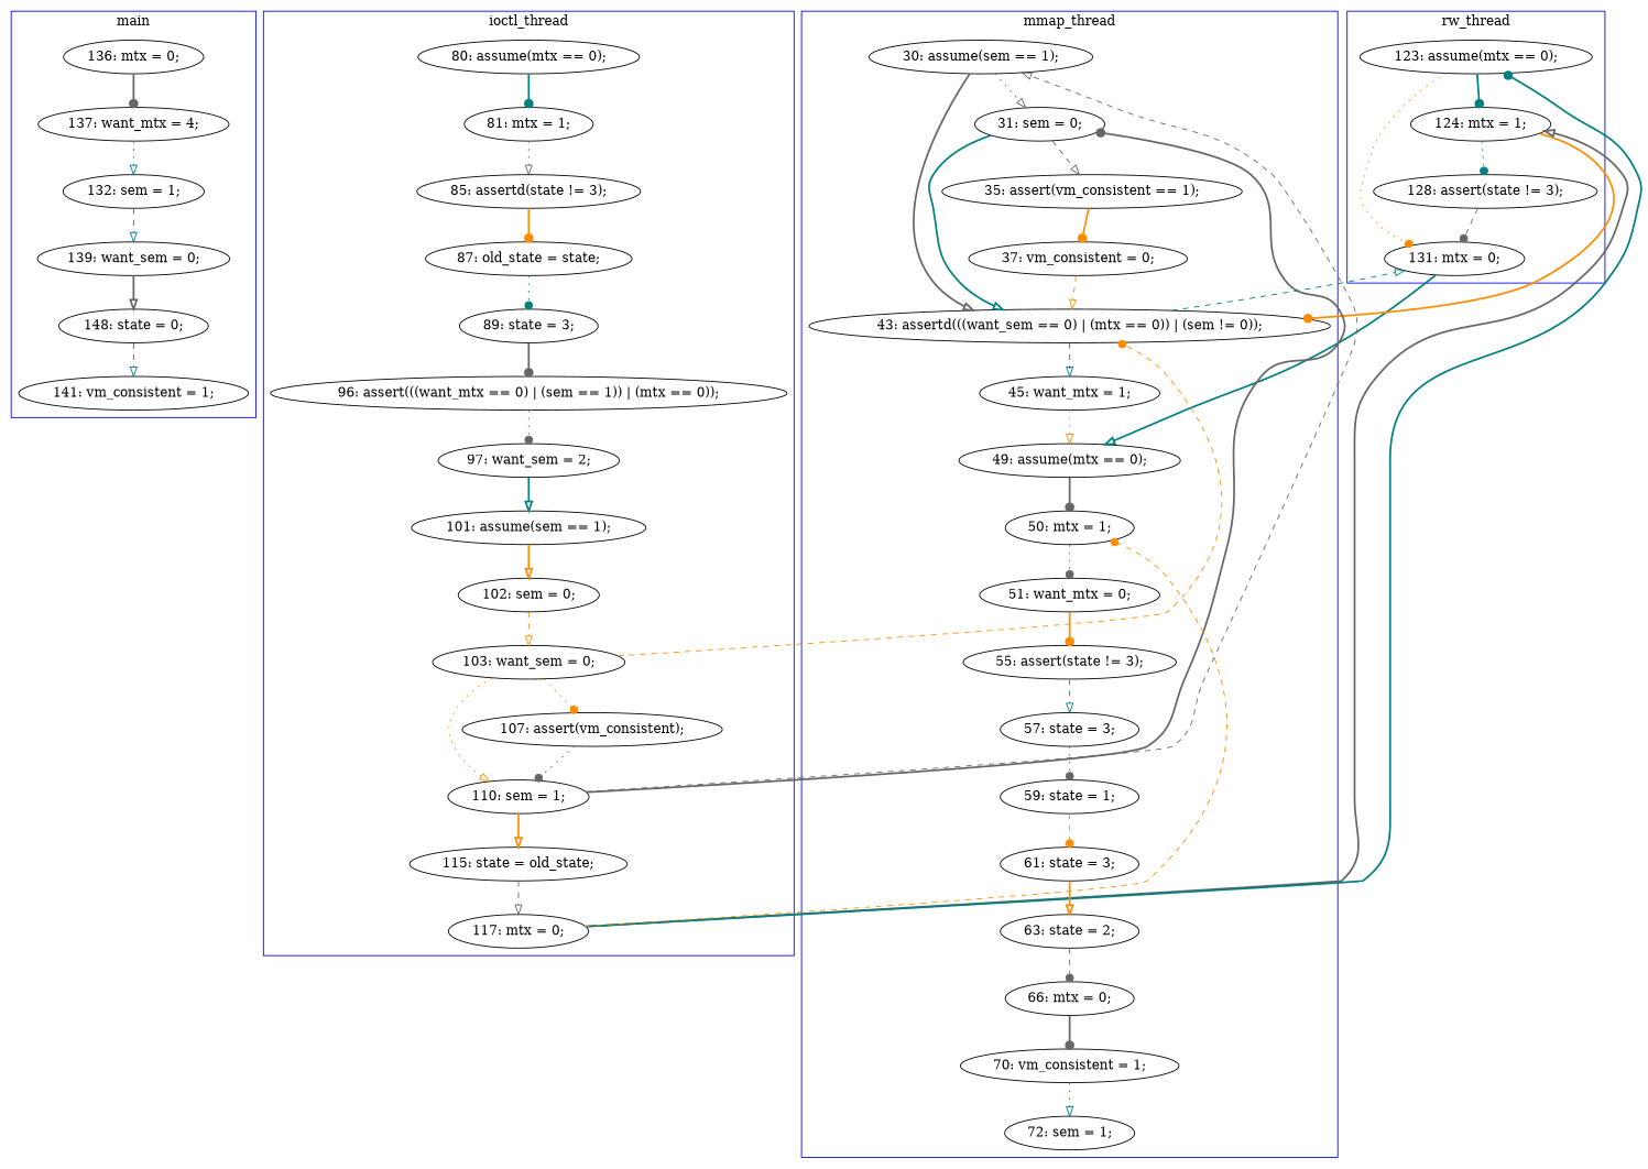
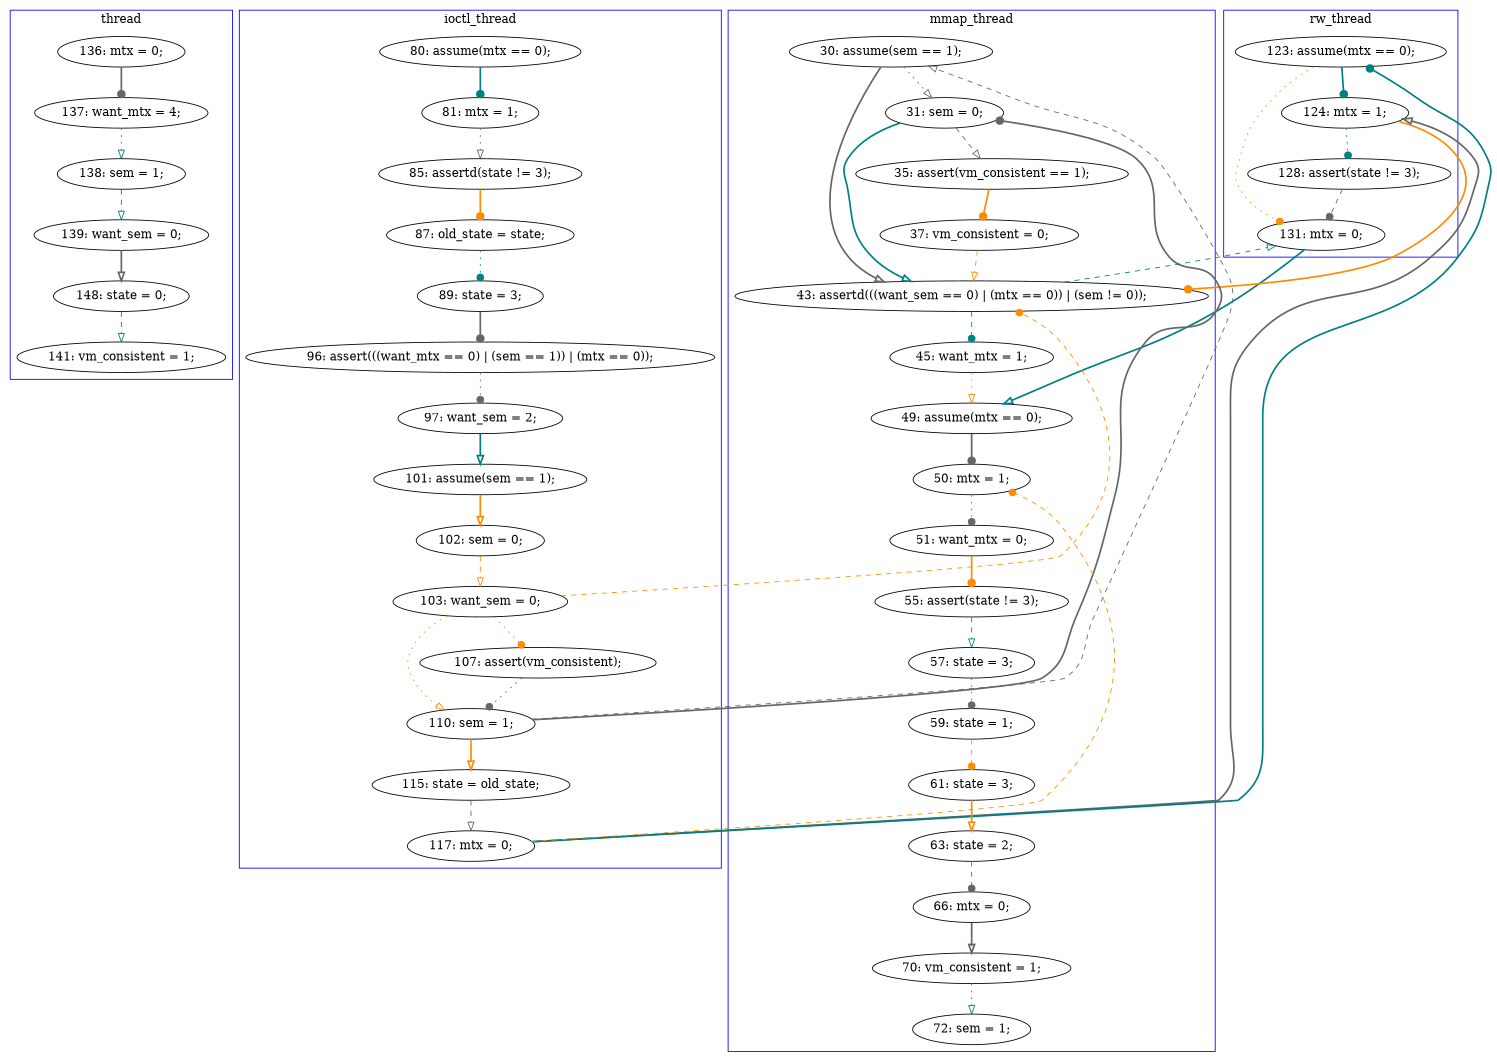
  digraph {
    edge [arrowhead=dot color=gray40 style=bold]
    n1 [label="136: mtx = 0;"]
    n2 [label="137: want_mtx = 4;"]
    n3 [label="148: state = 0;"]
    n4 [label="141: vm_consistent = 1;"]
    n5 [label="139: want_sem = 0;"]
-   n6 [label="132: sem = 1;"]
+   n6 [label="138: sem = 1;"]
    n7 [label="128: assert(state != 3);"]
    n8 [label="131: mtx = 0;"]
    n9 [label="124: mtx = 1;"]
    n10 [label="123: assume(mtx == 0);"]
    n11 [label="101: assume(sem == 1);"]
    n12 [label="102: sem = 0;"]
    n13 [label="103: want_sem = 0;"]
    n14 [label="110: sem = 1;"]
    n15 [label="81: mtx = 1;"]
    n16 [label="85: assertd(state != 3);"]
    n17 [label="117: mtx = 0;"]
    n18 [label="115: state = old_state;"]
    n19 [label="89: state = 3;"]
    n20 [label="96: assert(((want_mtx == 0) | (sem == 1)) | (mtx == 0));"]
    n21 [label="97: want_sem = 2;"]
    n22 [label="80: assume(mtx == 0);"]
    n23 [label="107: assert(vm_consistent);"]
    n24 [label="87: old_state = state;"]
    n25 [label="59: state = 1;"]
    n26 [label="61: state = 3;"]
    n27 [label="30: assume(sem == 1);"]
    n28 [label="43: assertd(((want_sem == 0) | (mtx == 0)) | (sem != 0));"]
    n29 [label="45: want_mtx = 1;"]
    n30 [label="66: mtx = 0;"]
    n31 [label="70: vm_consistent = 1;"]
    n32 [label="51: want_mtx = 0;"]
    n33 [label="55: assert(state != 3);"]
    n34 [label="31: sem = 0;"]
    n35 [label="72: sem = 1;"]
    n36 [label="49: assume(mtx == 0);"]
    n37 [label="57: state = 3;"]
    n38 [label="50: mtx = 1;"]
    n39 [label="37: vm_consistent = 0;"]
    n40 [label="63: state = 2;"]
    n41 [label="35: assert(vm_consistent == 1);"]
    subgraph cluster_1 {
      color=blue
-     label=main
+     label=thread
      n1
      n2
      n3
      n4
      n5
      n6
    }
    subgraph cluster_2 {
      color=blue
      label=rw_thread
      n7
      n8
      n9
      n10
    }
    subgraph cluster_3 {
      color=blue
      label=ioctl_thread
      n11
      n12
      n13
      n14
      n15
      n16
      n17
      n18
      n19
      n20
      n21
      n22
      n23
      n24
    }
    subgraph cluster_4 {
      color=blue
      label=mmap_thread
      n25
      n26
      n27
      n28
      n29
      n30
      n31
      n32
      n33
      n34
      n35
      n36
      n37
      n38
      n39
      n40
      n41
    }
    n1 -> n2
    n2 -> n6 [arrowhead=onormal color=teal style=dotted]
    n3 -> n4 [arrowhead=onormal color=teal style=dashed]
    n5 -> n3 [arrowhead=onormal]
    n6 -> n5 [arrowhead=onormal color=teal style=dashed]
    n7 -> n8 [style=dashed]
    n8 -> n36 [arrowhead=onormal color=teal constraint=false]
    n9 -> n7 [color=teal style=dotted]
    n9 -> n28 [color=darkorange constraint=false]
    n10 -> n8 [color=darkorange style=dotted]
    n10 -> n9 [color=teal]
    n11 -> n12 [arrowhead=onormal color=darkorange]
    n12 -> n13 [arrowhead=onormal color=darkorange style=dashed]
    n13 -> n14 [arrowhead=onormal color=darkorange style=dotted]
    n13 -> n23 [color=darkorange style=dotted]
    n13 -> n28 [color=darkorange constraint=false style=dashed]
    n14 -> n18 [arrowhead=onormal color=darkorange]
    n14 -> n27 [arrowhead=onormal constraint=false style=dashed]
    n14 -> n34 [constraint=false]
    n15 -> n16 [arrowhead=onormal style=dotted]
    n16 -> n24 [color=darkorange]
    n17 -> n9 [arrowhead=onormal constraint=false]
    n17 -> n10 [color=teal constraint=false]
    n17 -> n38 [color=darkorange constraint=false style=dashed]
    n18 -> n17 [arrowhead=onormal style=dashed]
    n19 -> n20
    n20 -> n21 [style=dotted]
    n21 -> n11 [arrowhead=onormal color=teal]
    n22 -> n15 [color=teal]
    n23 -> n14 [style=dotted]
    n24 -> n19 [color=teal style=dotted]
    n25 -> n26 [color=darkorange style=dashed]
    n26 -> n40 [arrowhead=onormal color=darkorange]
    n27 -> n28 [arrowhead=onormal]
    n27 -> n34 [arrowhead=onormal style=dotted]
    n28 -> n8 [arrowhead=onormal color=teal constraint=false style=dashed]
-   n28 -> n29 [arrowhead=onormal color=teal style=dashed]
+   n28 -> n29 [color=teal style=dashed]
    n29 -> n36 [arrowhead=onormal color=darkorange style=dotted]
-   n30 -> n31
+   n30 -> n31 [arrowhead=onormal]
    n31 -> n35 [arrowhead=onormal color=teal style=dotted]
    n32 -> n33 [color=darkorange]
    n33 -> n37 [arrowhead=onormal color=teal style=dashed]
    n34 -> n28 [arrowhead=onormal color=teal constraint=false]
    n34 -> n41 [arrowhead=onormal style=dashed]
    n36 -> n38
    n37 -> n25 [style=dotted]
    n38 -> n32 [style=dotted]
    n39 -> n28 [arrowhead=onormal color=darkorange style=dashed]
    n40 -> n30 [style=dashed]
    n41 -> n39 [color=darkorange]
  }
